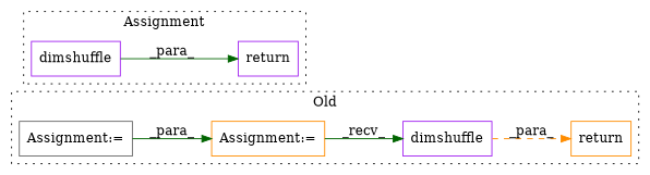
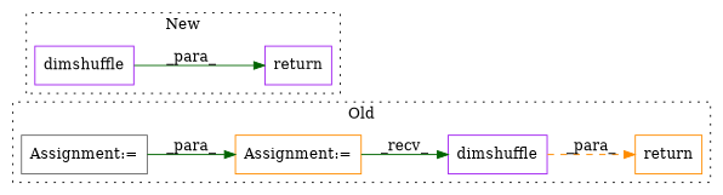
  digraph {
    rankdir=LR
    node [a=32 l="11,1" shape=box color=purple]
    edge [color=darkgreen style=solid]
    n1 [label=dimshuffle s="12298,12324"]
    n2 [a=7 l=1 label="Assignment:=" s=11947 color=gray40]
    n3 [a=41 l=7 label=return s=12345 color=darkorange]
    n4 [a=7 l=1 label="Assignment:=" s=12153 color=darkorange]
    n5 [a=41 l=7 label=return s=11884]
    n6 [label=dimshuffle s="12125,12151"]
    subgraph cluster_1 {
      label=Old
      style=dotted
      n1
      n2
      n3
      n4
    }
    subgraph cluster_2 {
-     label=Assignment
+     label=New
      style=dotted
      n5
      n6
    }
    n1 -> n3 [label=_para_ color=darkorange style=dashed]
    n2 -> n4 [label=_para_]
    n4 -> n1 [label=_recv_]
    n6 -> n5 [label=_para_]
  }
